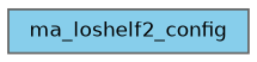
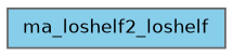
  digraph {
    rankdir=LR
-   n1 [color=gray40 fillcolor=skyblue fontname=Helvetica fontsize=10 height=0.2 label=ma_loshelf2_config shape=record style=filled width=0.4]
+   n1 [color=gray40 fillcolor=skyblue fontname=Helvetica fontsize=10 height=0.2 label=ma_loshelf2_loshelf shape=record style=filled width=0.4]
  }
